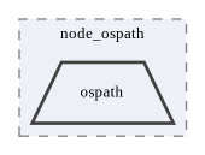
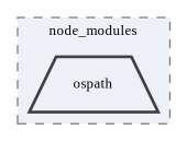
  digraph {
    compound=true
    fontname="Liberation Serif"
    n1 [color=grey25 fillcolor="#edf0f7" fontname="Liberation Serif" fontsize=10 height=0.2 label=ospath shape=trapezium style="filled,bold" width=0.4]
    subgraph cluster_1 {
      bgcolor="#edf0f7"
      fontsize=10
-     label=node_ospath
+     label=node_modules
      pencolor=grey50
      style="filled,dashed"
      n1
    }
  }
